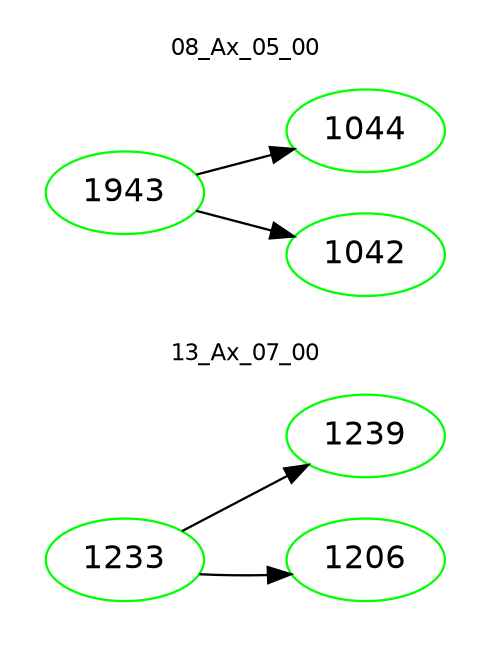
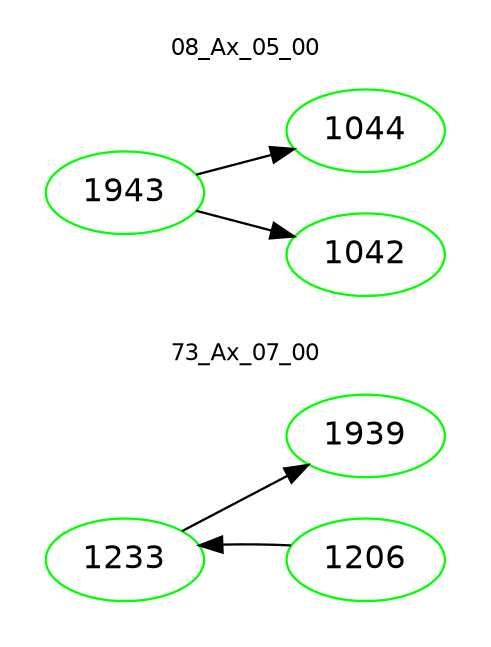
  digraph {
    fontname="DejaVu Sans"
    rankdir=LR
    node [color=green fontname="DejaVu Sans"]
    edge [color=black fontname="DejaVu Sans"]
    n1 [label=1233]
    n2 [label=1206]
-   n3 [label=1239]
+   n3 [label=1939]
    n4 [label=1943]
    n5 [label=1042]
    n6 [label=1044]
    subgraph cluster_1 {
      color=white
      fontsize=10
-     label="13_Ax_07_00"
+     label="73_Ax_07_00"
      n1
      n2
      n3
    }
    subgraph cluster_2 {
      color=white
      fontsize=10
      label="08_Ax_05_00"
      n4
      n5
      n6
    }
-   n1 -> n2
+   n2 -> n1
    n1 -> n3
    n4 -> n5
    n4 -> n6
  }
